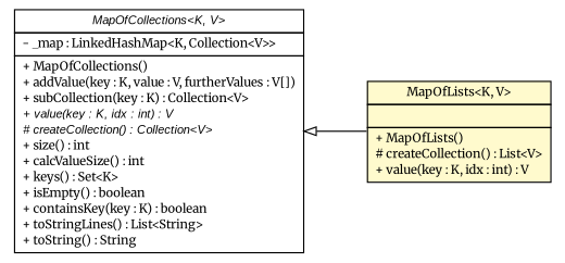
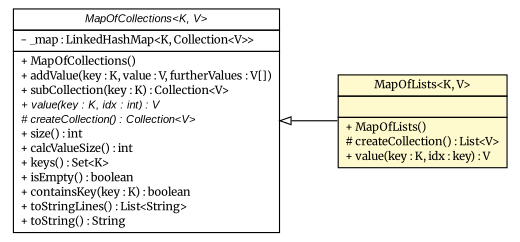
  digraph {
    nodesep=0.25
    ranksep=0.5
    rankdir=LR
    fontname=Merriweather
    node [fontcolor=black fontname=Merriweather fontsize=10.0 shape=plaintext]
-   n1 [label=<<table title="org.tanjakostic.jcleancim.util.MapOfLists" border="0" cellborder="1" cellspacing="0" cellpadding="2" port="p" bgcolor="lemonChiffon" href="./MapOfLists.html"> 		<tr><td><table border="0" cellspacing="0" cellpadding="1"> <tr><td align="center" balign="center"> MapOfLists&lt;K, V&gt; </td></tr> 		</table></td></tr> 		<tr><td><table border="0" cellspacing="0" cellpadding="1"> <tr><td align="left" balign="left">  </td></tr> 		</table></td></tr> 		<tr><td><table border="0" cellspacing="0" cellpadding="1"> <tr><td align="left" balign="left"> + MapOfLists() </td></tr> <tr><td align="left" balign="left"> # createCollection() : List&lt;V&gt; </td></tr> <tr><td align="left" balign="left"> + value(key : K, idx : int) : V </td></tr> 		</table></td></tr> 		</table>>]
+   n1 [label=<<table title="org.tanjakostic.jcleancim.util.MapOfLists" border="0" cellborder="1" cellspacing="0" cellpadding="2" port="p" bgcolor="lemonChiffon" href="./MapOfLists.html"> 		<tr><td><table border="0" cellspacing="0" cellpadding="1"> <tr><td align="center" balign="center"> MapOfLists&lt;K, V&gt; </td></tr> 		</table></td></tr> 		<tr><td><table border="0" cellspacing="0" cellpadding="1"> <tr><td align="left" balign="left">  </td></tr> 		</table></td></tr> 		<tr><td><table border="0" cellspacing="0" cellpadding="1"> <tr><td align="left" balign="left"> + MapOfLists() </td></tr> <tr><td align="left" balign="left"> # createCollection() : List&lt;V&gt; </td></tr> <tr><td align="left" balign="left"> + value(key : K, idx : key) : V </td></tr> 		</table></td></tr> 		</table>>]
    n2 [label=<<table title="org.tanjakostic.jcleancim.util.MapOfCollections" border="0" cellborder="1" cellspacing="0" cellpadding="2" port="p" href="./MapOfCollections.html"> 		<tr><td><table border="0" cellspacing="0" cellpadding="1"> <tr><td align="center" balign="center"><font face="Arial Italic"> MapOfCollections&lt;K, V&gt; </font></td></tr> 		</table></td></tr> 		<tr><td><table border="0" cellspacing="0" cellpadding="1"> <tr><td align="left" balign="left"> - _map : LinkedHashMap&lt;K, Collection&lt;V&gt;&gt; </td></tr> 		</table></td></tr> 		<tr><td><table border="0" cellspacing="0" cellpadding="1"> <tr><td align="left" balign="left"> + MapOfCollections() </td></tr> <tr><td align="left" balign="left"> + addValue(key : K, value : V, furtherValues : V[]) </td></tr> <tr><td align="left" balign="left"> + subCollection(key : K) : Collection&lt;V&gt; </td></tr> <tr><td align="left" balign="left"><font face="Arial Italic" point-size="10.0"> + value(key : K, idx : int) : V </font></td></tr> <tr><td align="left" balign="left"><font face="Arial Italic" point-size="10.0"> # createCollection() : Collection&lt;V&gt; </font></td></tr> <tr><td align="left" balign="left"> + size() : int </td></tr> <tr><td align="left" balign="left"> + calcValueSize() : int </td></tr> <tr><td align="left" balign="left"> + keys() : Set&lt;K&gt; </td></tr> <tr><td align="left" balign="left"> + isEmpty() : boolean </td></tr> <tr><td align="left" balign="left"> + containsKey(key : K) : boolean </td></tr> <tr><td align="left" balign="left"> + toStringLines() : List&lt;String&gt; </td></tr> <tr><td align="left" balign="left"> + toString() : String </td></tr> 		</table></td></tr> 		</table>>]
    n2 -> n1 [arrowtail=empty dir=back fontname=Merriweather fontsize=10 headport=p labelfontname=arial labelfontsize=10 tailport=p]
  }
